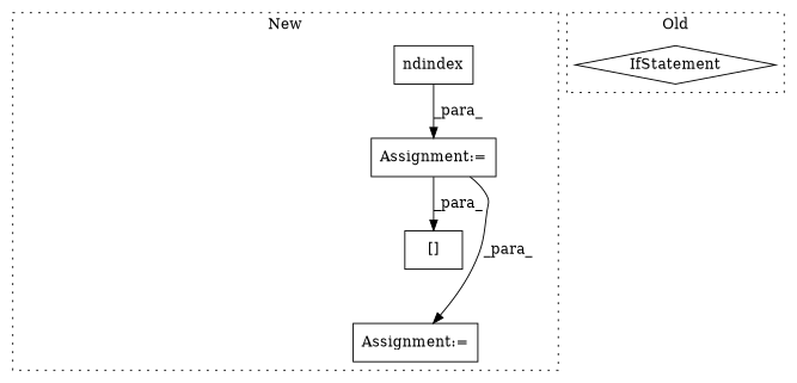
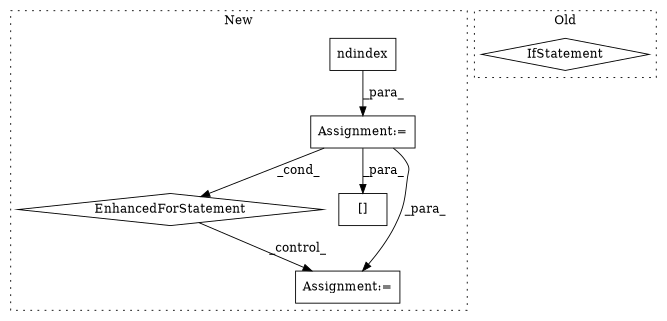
  digraph {
    node [a=7 l="64,2" s="834,944" shape=box]
    n1 [a=32 l="8,1" label=ndindex s="913,943"]
+   n2 [a=70 label=EnhancedForStatement shape=diamond]
    n3 [a=2 l="6,1" label="[]" s="1154,1162"]
    n4 [label="Assignment:="]
    n5 [l=1 label="Assignment:=" s=1003]
    n6 [a=25 l="4,2" label=IfStatement s="1211,1340" shape=diamond]
    subgraph cluster_1 {
      label=New
      style=dotted
      n1
+     n2
      n3
      n4
      n5
    }
    subgraph cluster_2 {
      label=Old
      style=dotted
      n6
    }
    n1 -> n4 [label=_para_]
+   n2 -> n5 [label=_control_]
+   n4 -> n2 [label=_cond_]
    n4 -> n3 [label=_para_]
    n4 -> n5 [label=_para_]
  }
